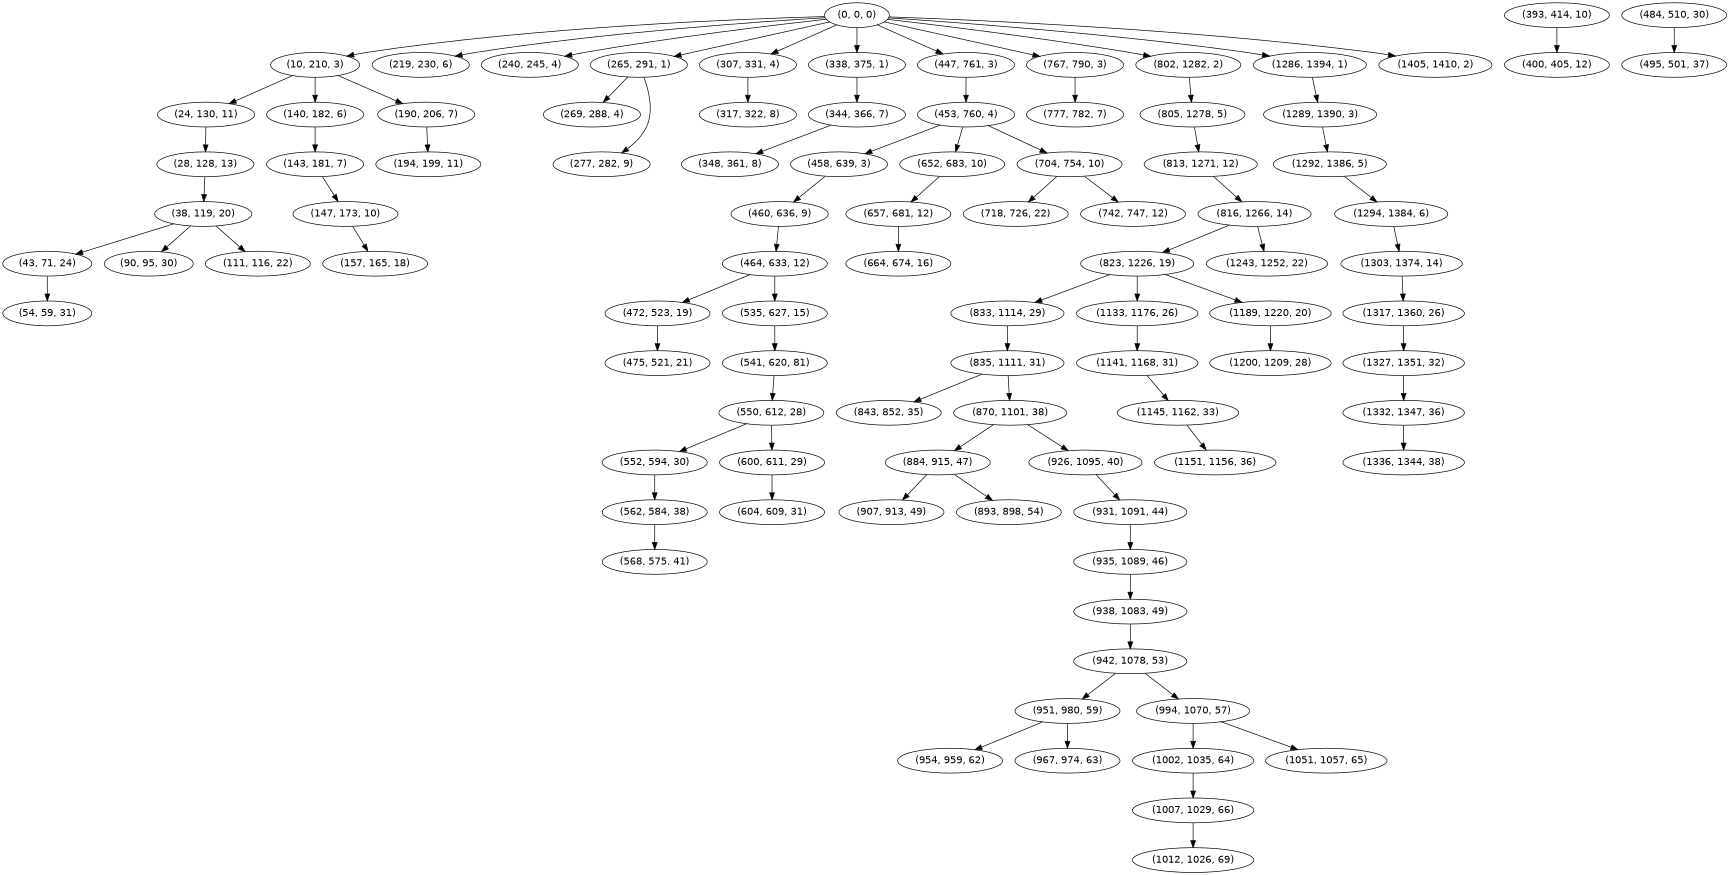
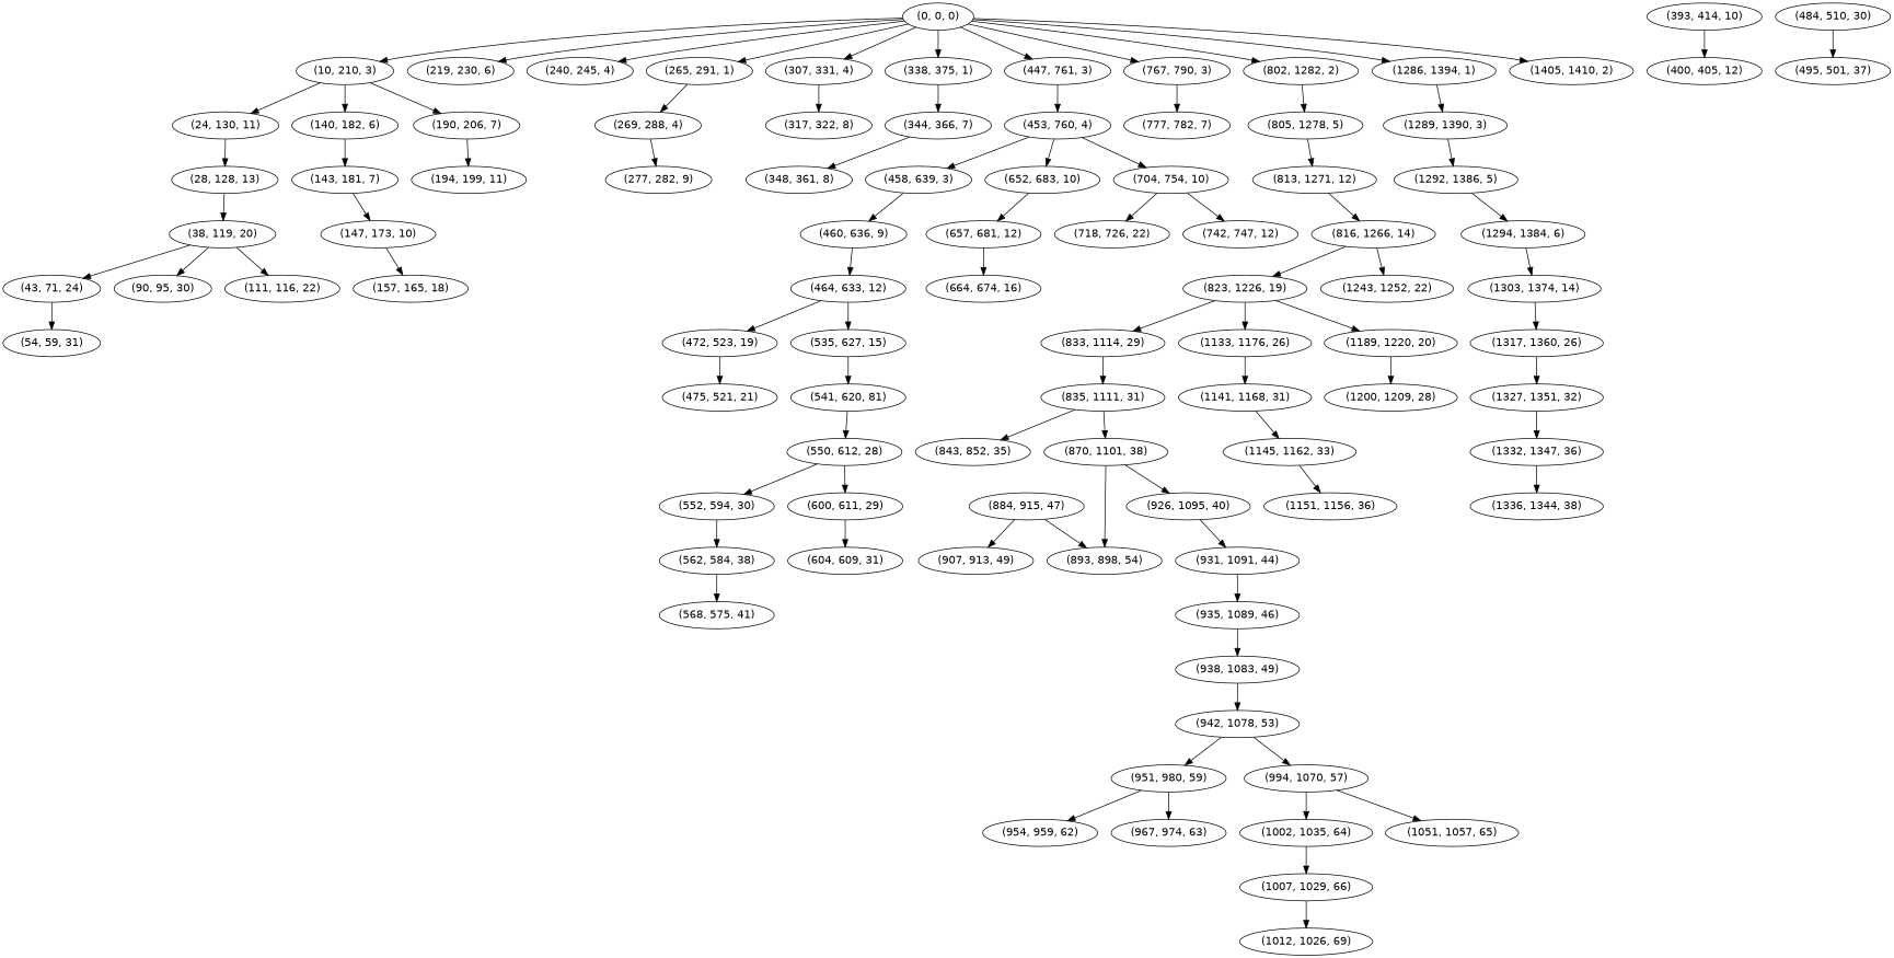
  digraph {
    fontname="DejaVu Sans"
    node [fontname="DejaVu Sans"]
    edge [fontname="DejaVu Sans"]
    "(0, 0, 0)"
    "(10, 210, 3)"
    "(219, 230, 6)"
    "(240, 245, 4)"
    "(265, 291, 1)"
    "(307, 331, 4)"
    "(338, 375, 1)"
    "(447, 761, 3)"
    "(767, 790, 3)"
    "(802, 1282, 2)"
    "(1286, 1394, 1)"
    "(1405, 1410, 2)"
    "(24, 130, 11)"
    "(140, 182, 6)"
    "(190, 206, 7)"
    "(269, 288, 4)"
    "(317, 322, 8)"
    "(344, 366, 7)"
    "(453, 760, 4)"
    "(777, 782, 7)"
    "(805, 1278, 5)"
    "(1289, 1390, 3)"
    "(28, 128, 13)"
    "(143, 181, 7)"
    "(194, 199, 11)"
    "(38, 119, 20)"
    "(43, 71, 24)"
    "(90, 95, 30)"
    "(111, 116, 22)"
    "(54, 59, 31)"
    "(147, 173, 10)"
    "(157, 165, 18)"
    "(277, 282, 9)"
    "(348, 361, 8)"
    "(393, 414, 10)"
    "(400, 405, 12)"
    n37 [label="(458, 639, 3)"]
    "(652, 683, 10)"
    "(704, 754, 10)"
    "(460, 636, 9)"
    "(657, 681, 12)"
    "(718, 726, 22)"
    "(742, 747, 12)"
    "(464, 633, 12)"
    "(472, 523, 19)"
    "(535, 627, 15)"
    "(475, 521, 21)"
    n48 [label="(541, 620, 81)"]
    "(484, 510, 30)"
    "(495, 501, 37)"
    "(550, 612, 28)"
    "(552, 594, 30)"
    "(600, 611, 29)"
    "(562, 584, 38)"
    "(604, 609, 31)"
    "(568, 575, 41)"
    "(664, 674, 16)"
    "(813, 1271, 12)"
    "(816, 1266, 14)"
    "(823, 1226, 19)"
    "(1243, 1252, 22)"
    "(833, 1114, 29)"
    "(1133, 1176, 26)"
    "(1189, 1220, 20)"
    "(835, 1111, 31)"
    "(1141, 1168, 31)"
    "(1200, 1209, 28)"
    "(843, 852, 35)"
    "(870, 1101, 38)"
    "(884, 915, 47)"
    "(926, 1095, 40)"
    "(893, 898, 54)"
    "(907, 913, 49)"
    "(931, 1091, 44)"
    "(935, 1089, 46)"
    "(938, 1083, 49)"
    "(942, 1078, 53)"
    "(951, 980, 59)"
    "(994, 1070, 57)"
    "(954, 959, 62)"
    "(967, 974, 63)"
    "(1002, 1035, 64)"
    "(1051, 1057, 65)"
    "(1007, 1029, 66)"
    "(1012, 1026, 69)"
    "(1145, 1162, 33)"
    "(1151, 1156, 36)"
    "(1292, 1386, 5)"
    "(1294, 1384, 6)"
    "(1303, 1374, 14)"
    "(1317, 1360, 26)"
    "(1327, 1351, 32)"
    "(1332, 1347, 36)"
    "(1336, 1344, 38)"
    "(0, 0, 0)" -> "(10, 210, 3)"
    "(0, 0, 0)" -> "(219, 230, 6)"
    "(0, 0, 0)" -> "(240, 245, 4)"
    "(0, 0, 0)" -> "(265, 291, 1)"
    "(0, 0, 0)" -> "(307, 331, 4)"
    "(0, 0, 0)" -> "(338, 375, 1)"
    "(0, 0, 0)" -> "(447, 761, 3)"
    "(0, 0, 0)" -> "(767, 790, 3)"
    "(0, 0, 0)" -> "(802, 1282, 2)"
    "(0, 0, 0)" -> "(1286, 1394, 1)"
    "(0, 0, 0)" -> "(1405, 1410, 2)"
    "(10, 210, 3)" -> "(24, 130, 11)"
    "(10, 210, 3)" -> "(140, 182, 6)"
    "(10, 210, 3)" -> "(190, 206, 7)"
    "(265, 291, 1)" -> "(269, 288, 4)"
    "(307, 331, 4)" -> "(317, 322, 8)"
    "(338, 375, 1)" -> "(344, 366, 7)"
    "(447, 761, 3)" -> "(453, 760, 4)"
    "(767, 790, 3)" -> "(777, 782, 7)"
    "(802, 1282, 2)" -> "(805, 1278, 5)"
    "(1286, 1394, 1)" -> "(1289, 1390, 3)"
    "(24, 130, 11)" -> "(28, 128, 13)"
    "(140, 182, 6)" -> "(143, 181, 7)"
    "(190, 206, 7)" -> "(194, 199, 11)"
-   "(265, 291, 1)" -> "(277, 282, 9)"
+   "(269, 288, 4)" -> "(277, 282, 9)"
    "(344, 366, 7)" -> "(348, 361, 8)"
    "(453, 760, 4)" -> n37
    "(453, 760, 4)" -> "(652, 683, 10)"
    "(453, 760, 4)" -> "(704, 754, 10)"
    "(805, 1278, 5)" -> "(813, 1271, 12)"
    "(1289, 1390, 3)" -> "(1292, 1386, 5)"
    "(28, 128, 13)" -> "(38, 119, 20)"
    "(143, 181, 7)" -> "(147, 173, 10)"
    "(38, 119, 20)" -> "(43, 71, 24)"
    "(38, 119, 20)" -> "(90, 95, 30)"
    "(38, 119, 20)" -> "(111, 116, 22)"
    "(43, 71, 24)" -> "(54, 59, 31)"
    "(147, 173, 10)" -> "(157, 165, 18)"
    "(393, 414, 10)" -> "(400, 405, 12)"
    n37 -> "(460, 636, 9)"
    "(652, 683, 10)" -> "(657, 681, 12)"
    "(704, 754, 10)" -> "(718, 726, 22)"
    "(704, 754, 10)" -> "(742, 747, 12)"
    "(460, 636, 9)" -> "(464, 633, 12)"
    "(657, 681, 12)" -> "(664, 674, 16)"
    "(464, 633, 12)" -> "(472, 523, 19)"
    "(464, 633, 12)" -> "(535, 627, 15)"
    "(472, 523, 19)" -> "(475, 521, 21)"
    "(535, 627, 15)" -> n48
    n48 -> "(550, 612, 28)"
    "(484, 510, 30)" -> "(495, 501, 37)"
    "(550, 612, 28)" -> "(552, 594, 30)"
    "(550, 612, 28)" -> "(600, 611, 29)"
    "(552, 594, 30)" -> "(562, 584, 38)"
    "(600, 611, 29)" -> "(604, 609, 31)"
    "(562, 584, 38)" -> "(568, 575, 41)"
    "(813, 1271, 12)" -> "(816, 1266, 14)"
    "(816, 1266, 14)" -> "(823, 1226, 19)"
    "(816, 1266, 14)" -> "(1243, 1252, 22)"
    "(823, 1226, 19)" -> "(833, 1114, 29)"
    "(823, 1226, 19)" -> "(1133, 1176, 26)"
    "(823, 1226, 19)" -> "(1189, 1220, 20)"
    "(833, 1114, 29)" -> "(835, 1111, 31)"
    "(1133, 1176, 26)" -> "(1141, 1168, 31)"
    "(1189, 1220, 20)" -> "(1200, 1209, 28)"
    "(835, 1111, 31)" -> "(843, 852, 35)"
    "(835, 1111, 31)" -> "(870, 1101, 38)"
    "(1141, 1168, 31)" -> "(1145, 1162, 33)"
-   "(870, 1101, 38)" -> "(884, 915, 47)"
+   "(870, 1101, 38)" -> "(893, 898, 54)"
    "(870, 1101, 38)" -> "(926, 1095, 40)"
    "(884, 915, 47)" -> "(893, 898, 54)"
    "(884, 915, 47)" -> "(907, 913, 49)"
    "(926, 1095, 40)" -> "(931, 1091, 44)"
    "(931, 1091, 44)" -> "(935, 1089, 46)"
    "(935, 1089, 46)" -> "(938, 1083, 49)"
    "(938, 1083, 49)" -> "(942, 1078, 53)"
    "(942, 1078, 53)" -> "(951, 980, 59)"
    "(942, 1078, 53)" -> "(994, 1070, 57)"
    "(951, 980, 59)" -> "(954, 959, 62)"
    "(951, 980, 59)" -> "(967, 974, 63)"
    "(994, 1070, 57)" -> "(1002, 1035, 64)"
    "(994, 1070, 57)" -> "(1051, 1057, 65)"
    "(1002, 1035, 64)" -> "(1007, 1029, 66)"
    "(1007, 1029, 66)" -> "(1012, 1026, 69)"
    "(1145, 1162, 33)" -> "(1151, 1156, 36)"
    "(1292, 1386, 5)" -> "(1294, 1384, 6)"
    "(1294, 1384, 6)" -> "(1303, 1374, 14)"
    "(1303, 1374, 14)" -> "(1317, 1360, 26)"
    "(1317, 1360, 26)" -> "(1327, 1351, 32)"
    "(1327, 1351, 32)" -> "(1332, 1347, 36)"
    "(1332, 1347, 36)" -> "(1336, 1344, 38)"
  }
